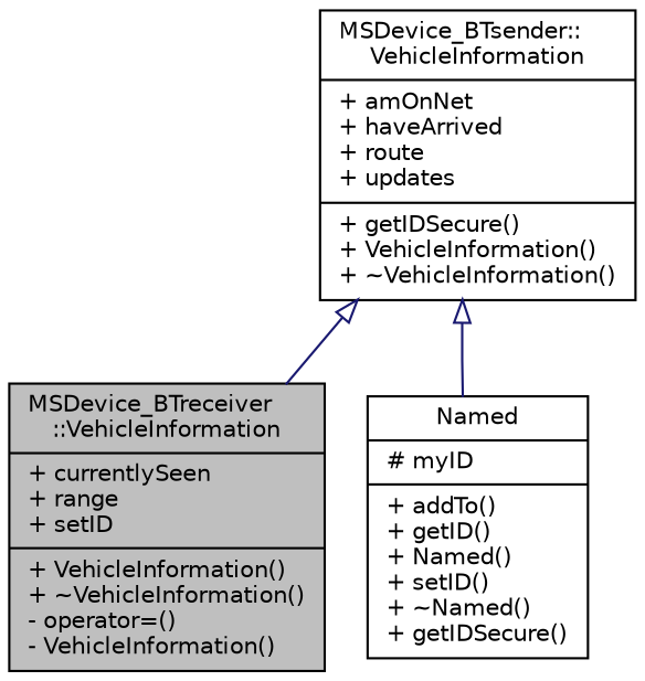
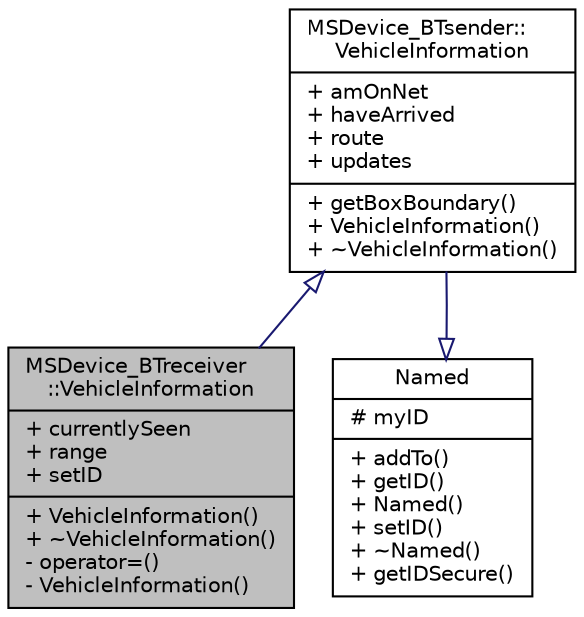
  digraph {
    node [color=black fillcolor=white fontname=Helvetica fontsize=10 shape=record style=filled]
    edge [arrowtail=onormal color=midnightblue dir=back fontname=Helvetica fontsize=10 labelfontname=Helvetica labelfontsize=10 style=solid]
    n1 [fillcolor=grey75 fontcolor=black height=0.2 label="{MSDevice_BTreceiver\l::VehicleInformation\n|+ currentlySeen\l+ range\l+ setID\l|+ VehicleInformation()\l+ ~VehicleInformation()\l- operator=()\l- VehicleInformation()\l}" width=0.4]
-   n2 [height=0.2 label="{MSDevice_BTsender::\lVehicleInformation\n|+ amOnNet\l+ haveArrived\l+ route\l+ updates\l|+ getIDSecure()\l+ VehicleInformation()\l+ ~VehicleInformation()\l}" width=0.4]
+   n2 [height=0.2 label="{MSDevice_BTsender::\lVehicleInformation\n|+ amOnNet\l+ haveArrived\l+ route\l+ updates\l|+ getBoxBoundary()\l+ VehicleInformation()\l+ ~VehicleInformation()\l}" width=0.4]
    n3 [height=0.2 label="{Named\n|# myID\l|+ addTo()\l+ getID()\l+ Named()\l+ setID()\l+ ~Named()\l+ getIDSecure()\l}" width=0.4]
    n2 -> n1
-   n2 -> n3
+   n3 -> n2
  }
